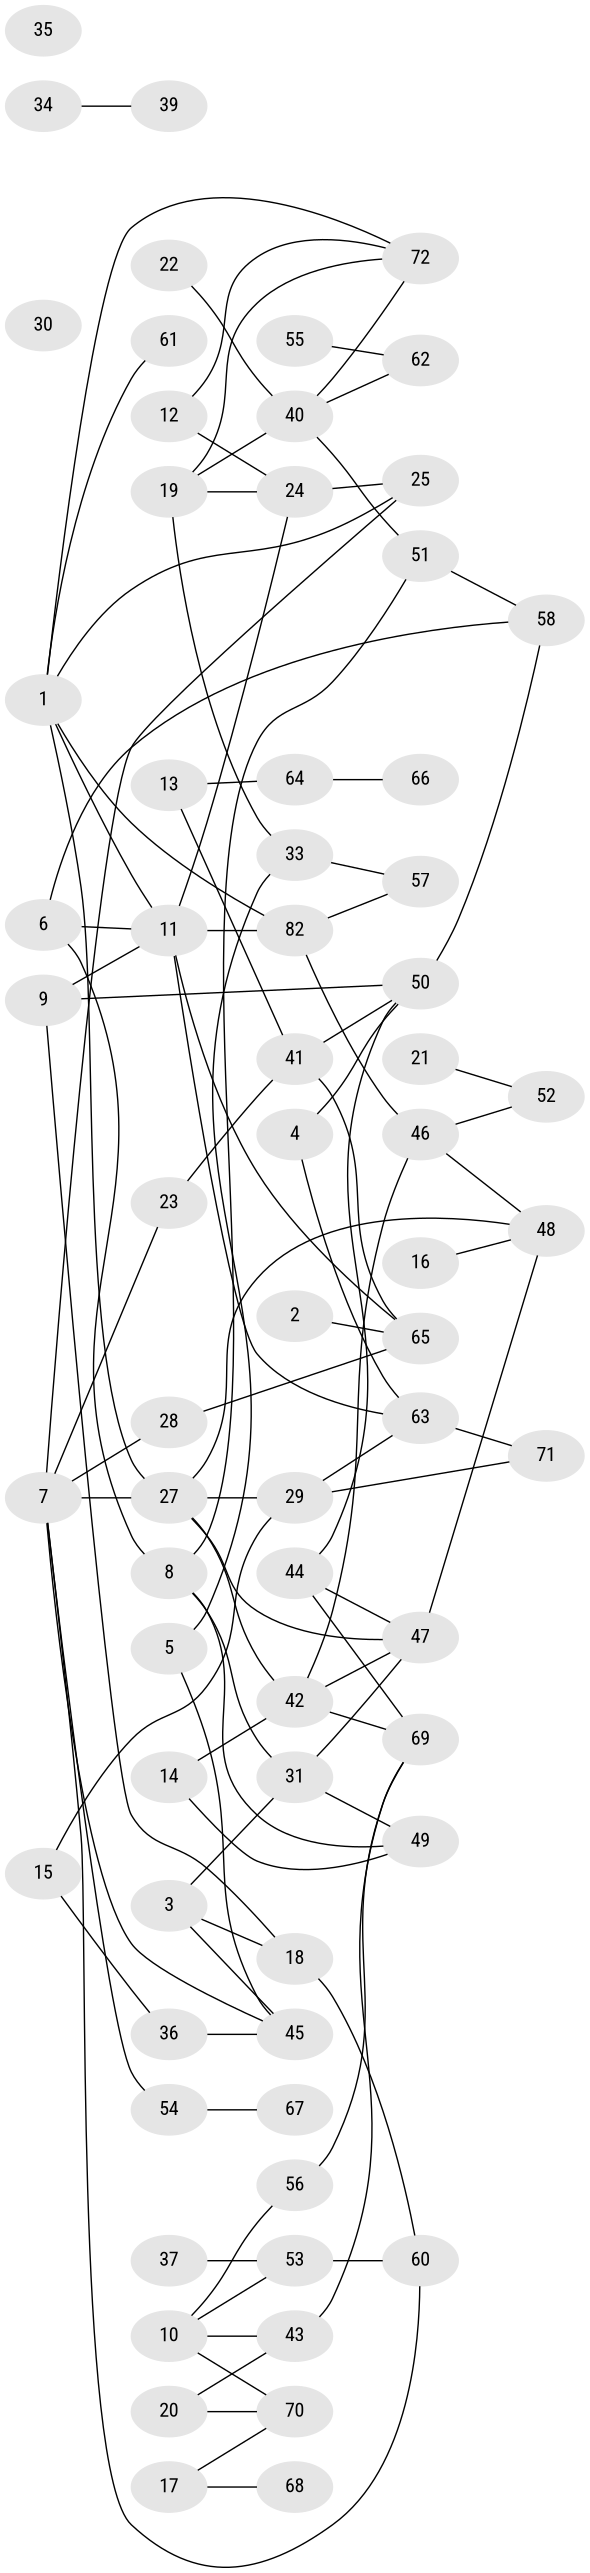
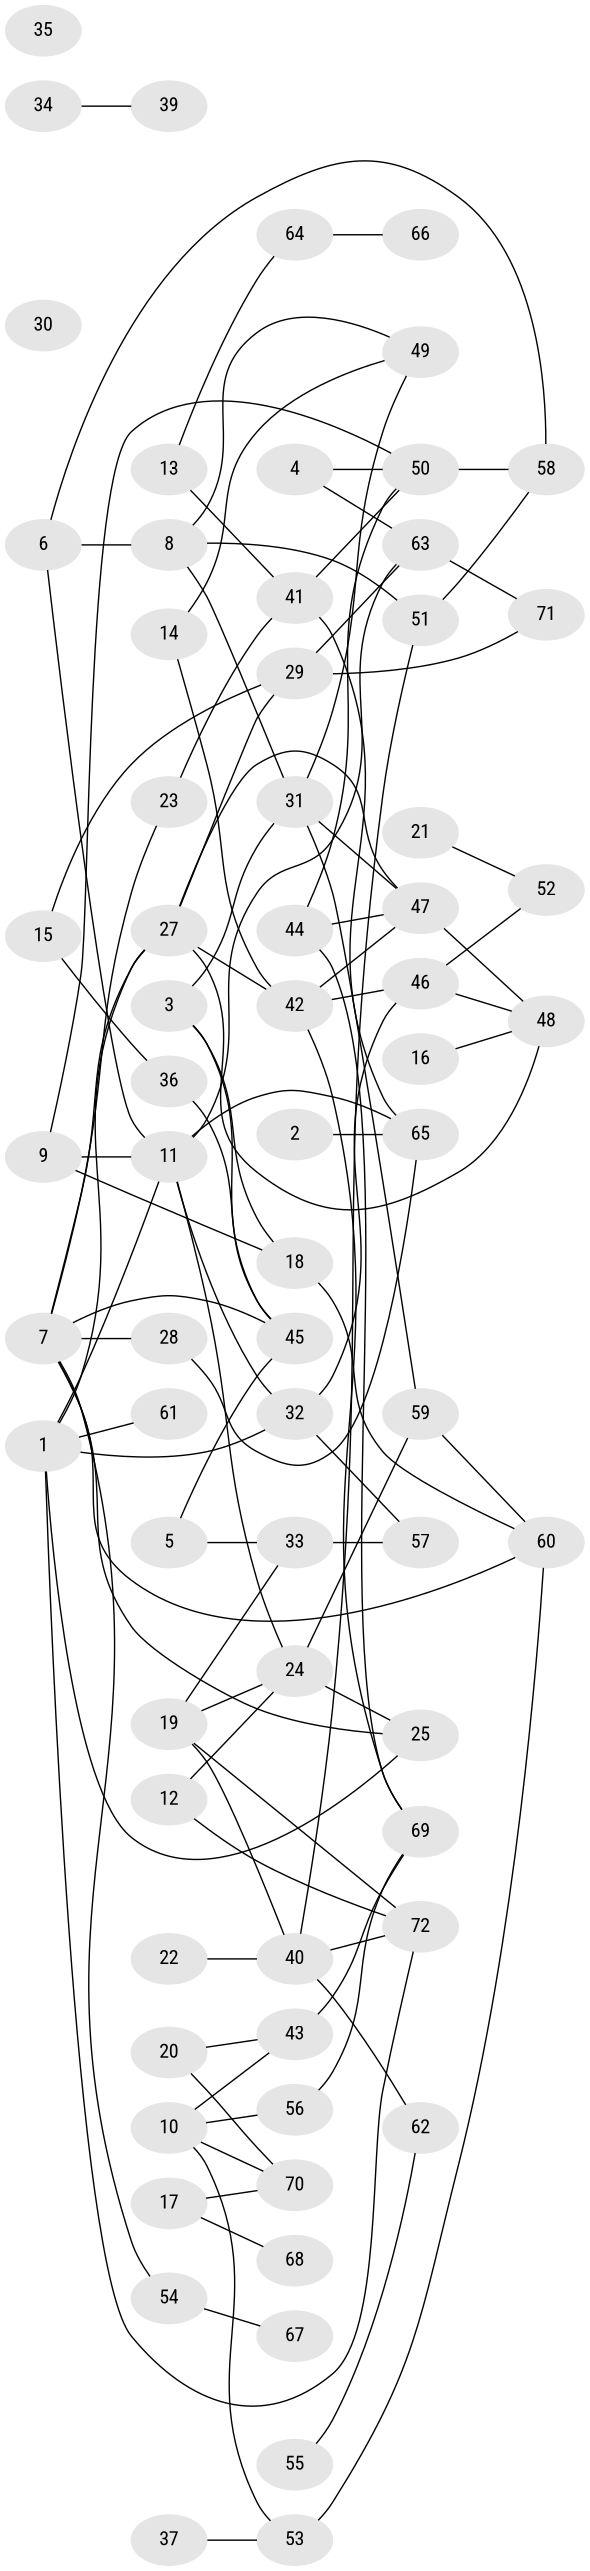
  graph {
    fontname="Roboto Condensed"
    rankdir=LR
    node [color=gray90 fontname="Roboto Condensed" style=filled]
    edge [fontname="Roboto Condensed"]
    1
    11
    25
    27
-   32 [label=82]
+   32
    61
    72
    65
    63
    24
    42
    29
    48
    47
    46
    57
    2
    3
    18
    31
    45
    60
    49
+   59
    4
    50
    58
    71
    5
    33
    6
    8
    51
    7
    23
    28
    54
    41
    67
    9
    10
    43
    53
    56
    70
    69
    12
    13
    64
    66
    14
    15
    36
    16
    17
    68
    19
    40
    62
    20
    21
    52
    22
    30
    34
    39
    35
    37
    44
    55
    1 -- 11
    1 -- 25
    1 -- 27
    1 -- 32
    1 -- 61
    1 -- 72
    11 -- 32
    11 -- 65
    11 -- 63
    11 -- 24
    27 -- 42
    27 -- 29
    27 -- 48
    27 -- 47
    32 -- 46
    32 -- 57
    63 -- 71
    24 -- 25
+   24 -- 59
    42 -- 47
    42 -- 46
    42 -- 69
    29 -- 63
    29 -- 71
    47 -- 48
    46 -- 48
    46 -- 52
    2 -- 65
    3 -- 18
    3 -- 31
    3 -- 45
    18 -- 60
    31 -- 47
    31 -- 49
+   31 -- 59
+   59 -- 60
    4 -- 63
    4 -- 50
    50 -- 58
    5 -- 45
    5 -- 33
    33 -- 57
    6 -- 11
    6 -- 58
    6 -- 8
    8 -- 31
    8 -- 49
    8 -- 51
    51 -- 58
    7 -- 25
    7 -- 27
    7 -- 45
    7 -- 60
    7 -- 23
    7 -- 28
    7 -- 54
    23 -- 41
    28 -- 65
    54 -- 67
    41 -- 65
    41 -- 50
    9 -- 11
    9 -- 18
    9 -- 50
    10 -- 43
    10 -- 53
    10 -- 56
    10 -- 70
    43 -- 69
    53 -- 60
    56 -- 69
    12 -- 72
    12 -- 24
    13 -- 41
    13 -- 64
    64 -- 66
    14 -- 42
    14 -- 49
    15 -- 29
    15 -- 36
    36 -- 45
    16 -- 48
    17 -- 70
    17 -- 68
    19 -- 72
    19 -- 24
    19 -- 33
    19 -- 40
    40 -- 72
    40 -- 51
    40 -- 62
    20 -- 43
    20 -- 70
    21 -- 52
    22 -- 40
    34 -- 39
    37 -- 53
    44 -- 47
    44 -- 50
    44 -- 69
    55 -- 62
  }
